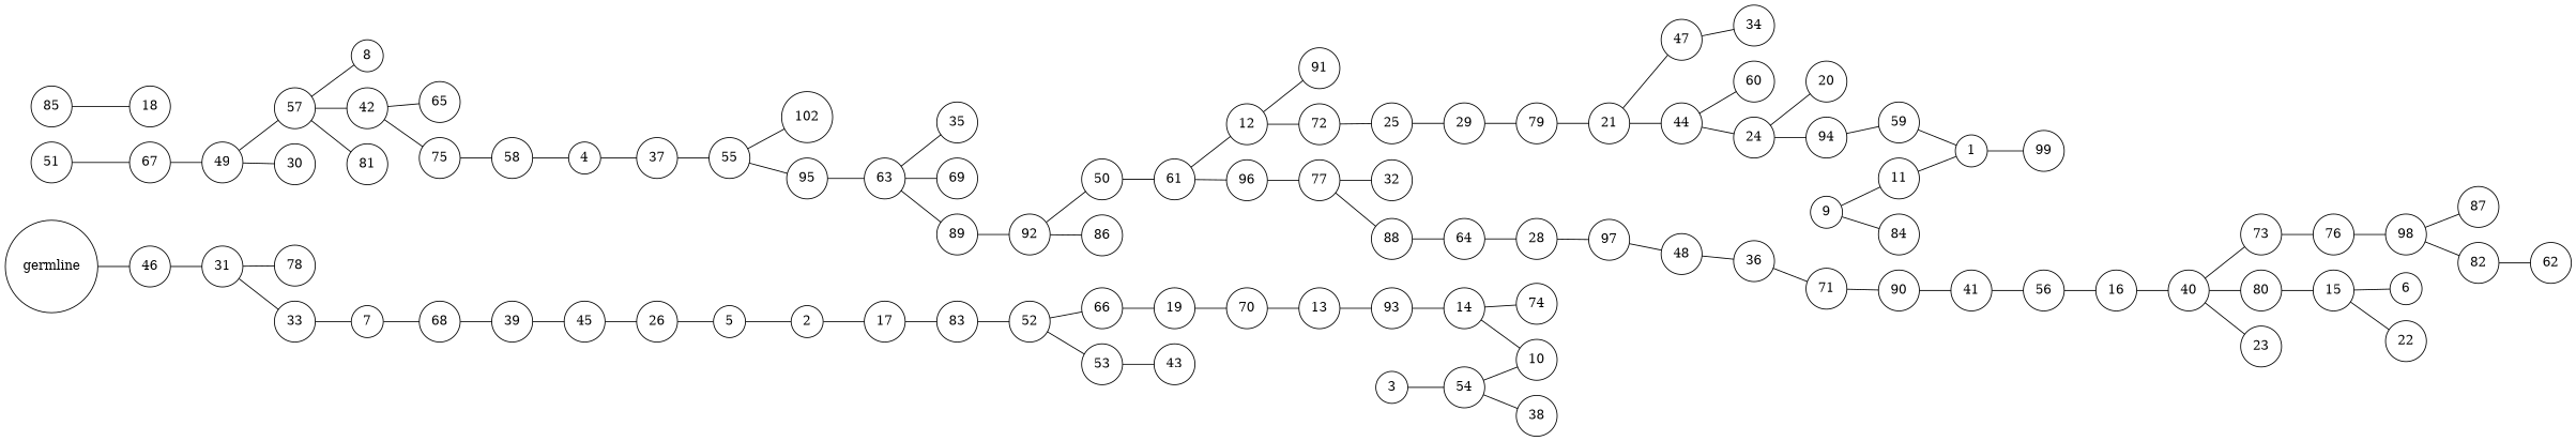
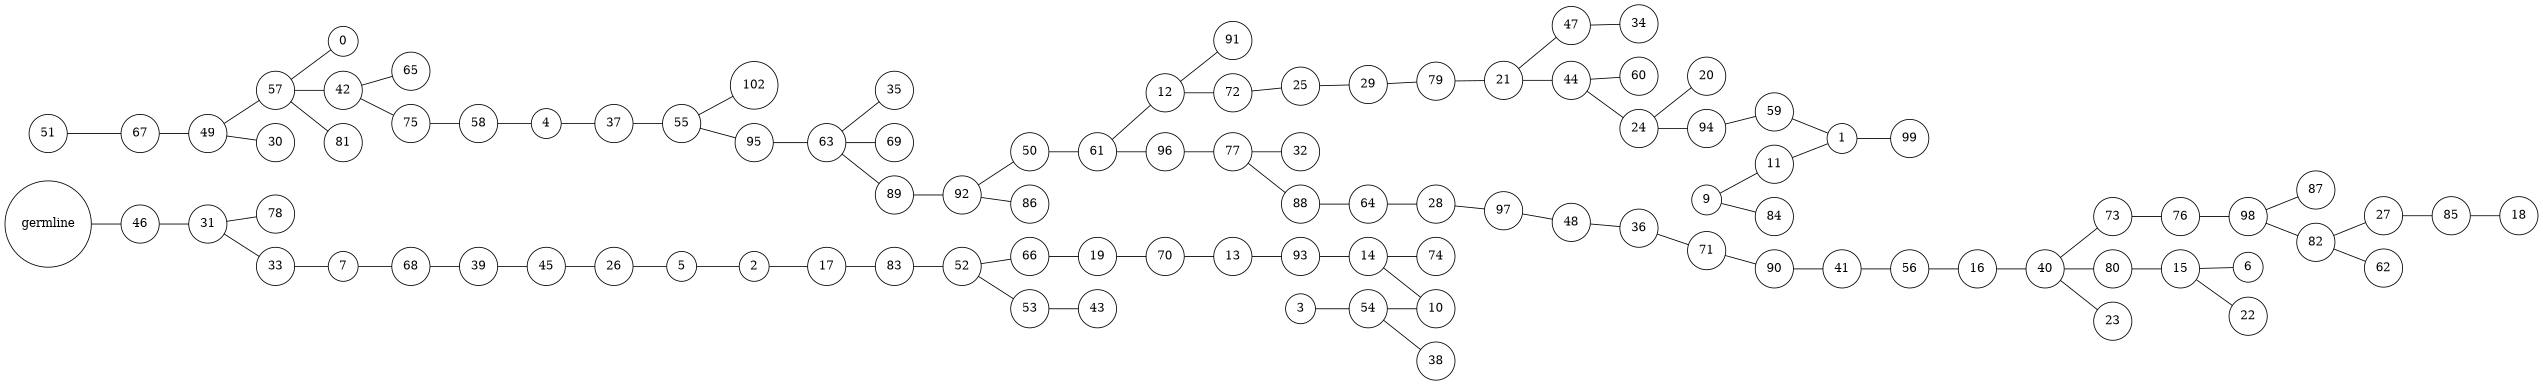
  graph {
    rankdir=LR
    splines=line
    node [shape=circle]
    n1 [label=germline]
    n2 [label=46]
    n3 [label=31]
    n4 [label=78]
    n5 [label=33]
    n6 [label=7]
    n7 [label=68]
    n8 [label=39]
    n9 [label=45]
    n10 [label=26]
    n11 [label=5]
    n12 [label=2]
    n13 [label=17]
    n14 [label=83]
    n15 [label=52]
    n16 [label=66]
    n17 [label=53]
    n18 [label=19]
    n19 [label=43]
    n20 [label=70]
    n21 [label=13]
    n22 [label=93]
    n23 [label=14]
    n24 [label=74]
    n25 [label=10]
    n26 [label=3]
    n27 [label=54]
    n28 [label=38]
    n29 [label=51]
    n30 [label=67]
    n31 [label=49]
    n32 [label=57]
    n33 [label=30]
-   n34 [label=8]
+   n34 [label=0]
    n35 [label=42]
    n36 [label=81]
    n37 [label=65]
    n38 [label=75]
    n39 [label=58]
    n40 [label=4]
    n41 [label=37]
    n42 [label=55]
    n43 [label=102]
    n44 [label=95]
    n45 [label=63]
    n46 [label=35]
    n47 [label=69]
    n48 [label=89]
    n49 [label=92]
    n50 [label=50]
    n51 [label=86]
    n52 [label=61]
    n53 [label=12]
    n54 [label=96]
    n55 [label=72]
    n56 [label=91]
    n57 [label=77]
    n58 [label=25]
    n59 [label=29]
    n60 [label=79]
    n61 [label=21]
    n62 [label=44]
    n63 [label=47]
    n64 [label=24]
    n65 [label=60]
    n66 [label=34]
    n67 [label=94]
    n68 [label=20]
    n69 [label=59]
    n70 [label=1]
    n71 [label=9]
    n72 [label=84]
    n73 [label=11]
    n74 [label=99]
    n75 [label=88]
    n76 [label=32]
    n77 [label=64]
    n78 [label=28]
    n79 [label=97]
    n80 [label=48]
    n81 [label=36]
    n82 [label=71]
    n83 [label=90]
    n84 [label=41]
    n85 [label=56]
    n86 [label=16]
    n87 [label=40]
    n88 [label=73]
    n89 [label=80]
    n90 [label=23]
    n91 [label=76]
    n92 [label=15]
    n93 [label=98]
    n94 [label=87]
    n95 [label=82]
+   n96 [label=27]
    n97 [label=62]
    n98 [label=85]
    n99 [label=18]
    n100 [label=22]
    n101 [label=6]
    n1 -- n2
    n2 -- n3
    n3 -- n4
    n3 -- n5
    n5 -- n6
    n6 -- n7
    n7 -- n8
    n8 -- n9
    n9 -- n10
    n10 -- n11
    n11 -- n12
    n12 -- n13
    n13 -- n14
    n14 -- n15
    n15 -- n16
    n15 -- n17
    n16 -- n18
    n17 -- n19
    n18 -- n20
    n20 -- n21
    n21 -- n22
    n22 -- n23
    n23 -- n24
    n23 -- n25
    n26 -- n27
    n27 -- n25
    n27 -- n28
    n29 -- n30
    n30 -- n31
    n31 -- n32
    n31 -- n33
    n32 -- n34
    n32 -- n35
    n32 -- n36
    n35 -- n37
    n35 -- n38
    n38 -- n39
    n39 -- n40
    n40 -- n41
    n41 -- n42
    n42 -- n43
    n42 -- n44
    n44 -- n45
    n45 -- n46
    n45 -- n47
    n45 -- n48
    n48 -- n49
    n49 -- n50
    n49 -- n51
    n50 -- n52
    n52 -- n53
    n52 -- n54
    n53 -- n55
    n53 -- n56
    n54 -- n57
    n55 -- n58
    n57 -- n75
    n57 -- n76
    n58 -- n59
    n59 -- n60
    n60 -- n61
    n61 -- n62
    n61 -- n63
    n62 -- n64
    n62 -- n65
    n63 -- n66
    n64 -- n67
    n64 -- n68
    n67 -- n69
    n69 -- n70
    n70 -- n74
    n71 -- n72
    n71 -- n73
    n73 -- n70
    n75 -- n77
    n77 -- n78
    n78 -- n79
    n79 -- n80
    n80 -- n81
    n81 -- n82
    n82 -- n83
    n83 -- n84
    n84 -- n85
    n85 -- n86
    n86 -- n87
    n87 -- n88
    n87 -- n89
    n87 -- n90
    n88 -- n91
    n89 -- n92
    n91 -- n93
    n92 -- n100
    n92 -- n101
    n93 -- n94
    n93 -- n95
+   n95 -- n96
    n95 -- n97
+   n96 -- n98
    n98 -- n99
  }
